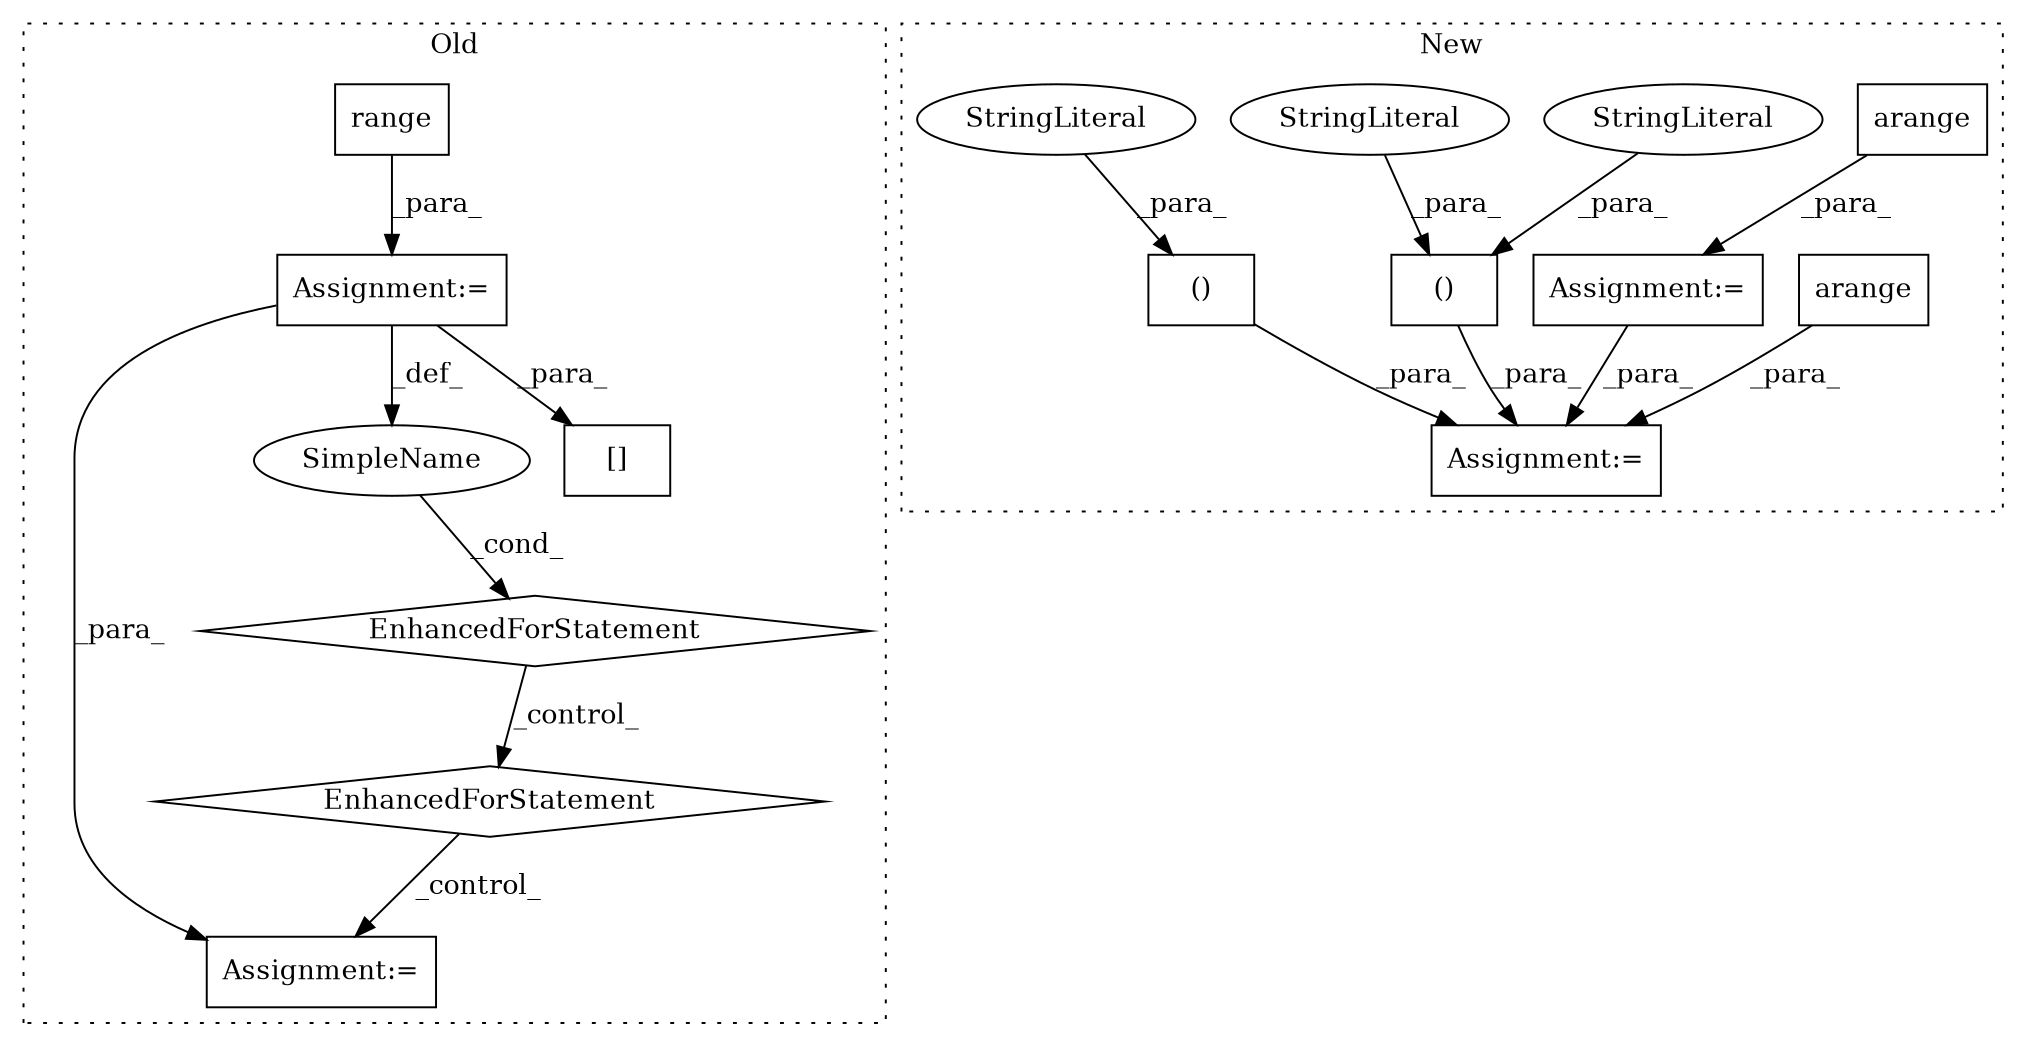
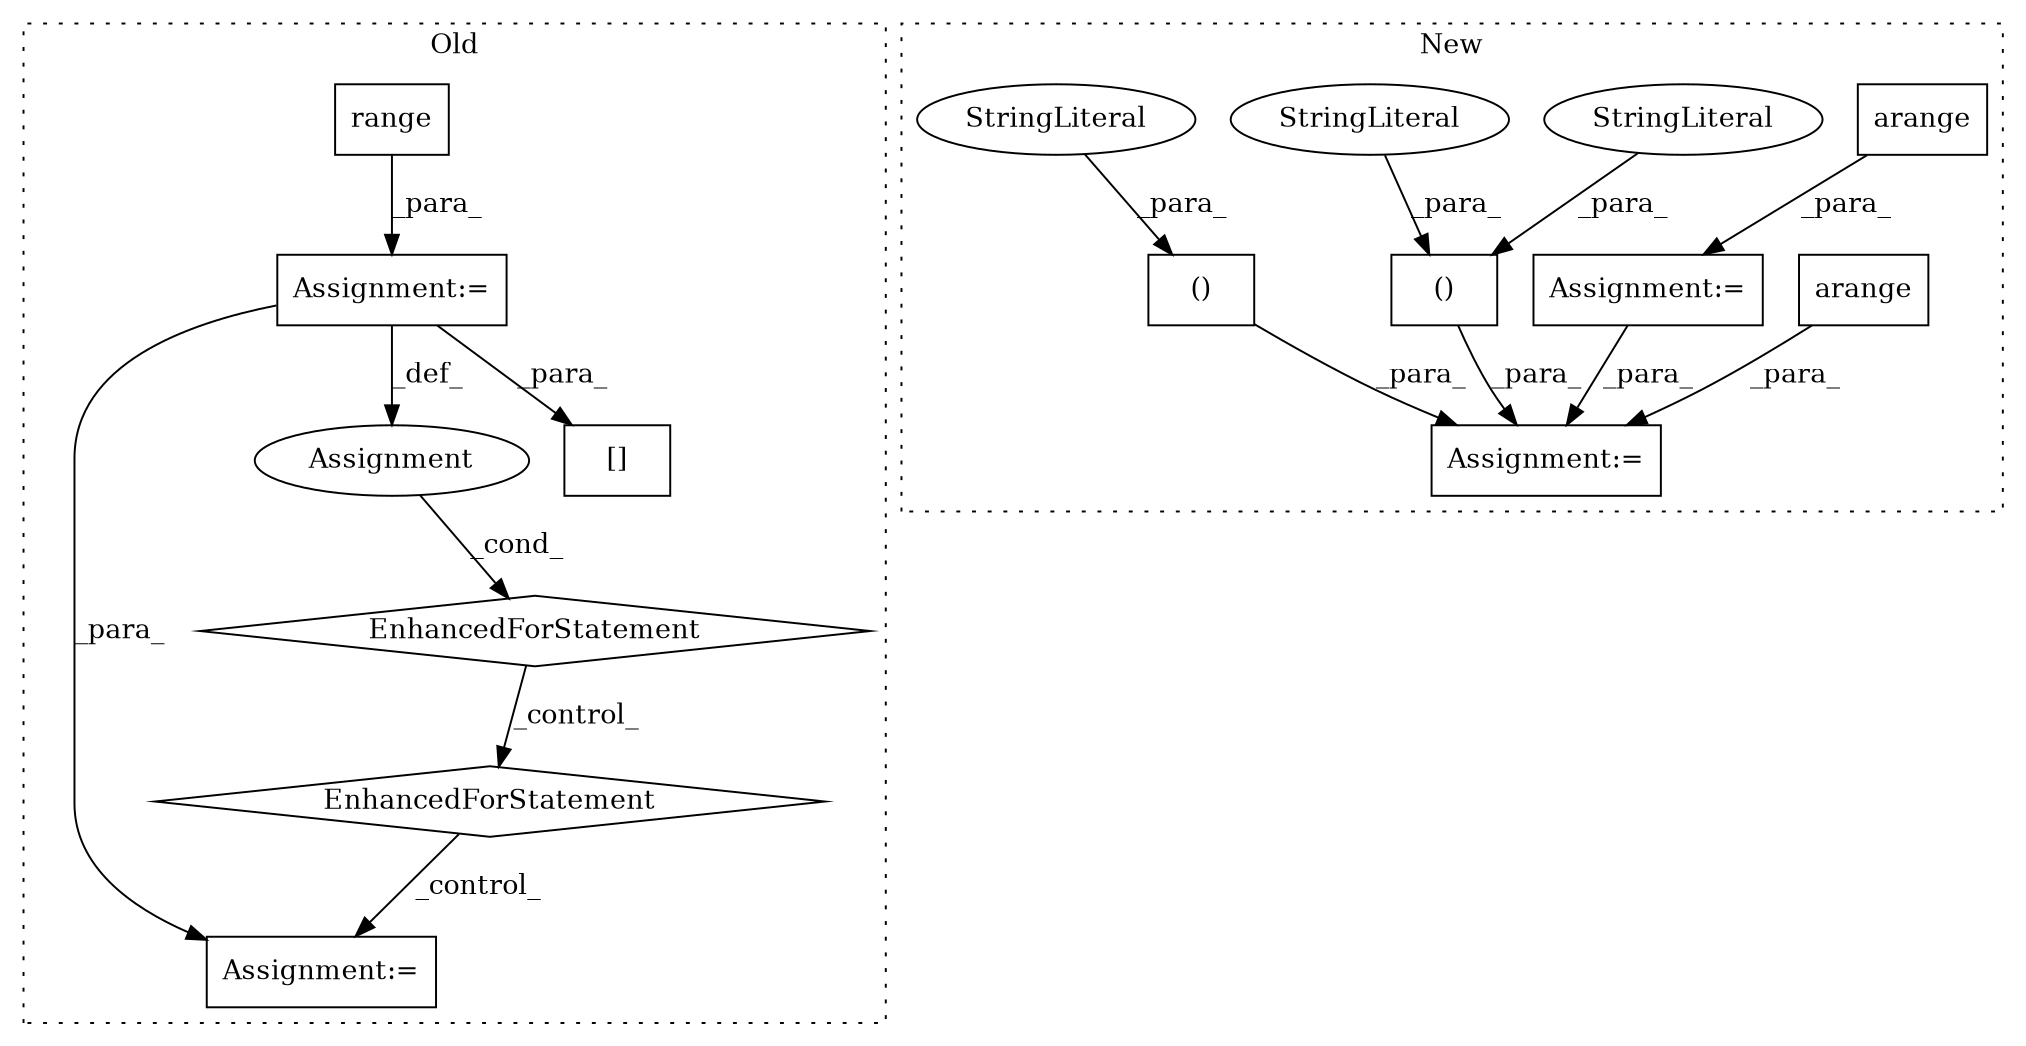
  digraph {
    node [a=7 l=1 s="2962,3043" shape=box]
    n1 [a=32 l="6,1" label=range s="3027,3042"]
    n2 [l="57,2" label="Assignment:="]
    n3 [a=70 l="57,2" label=EnhancedForStatement shape=diamond]
    n4 [l=2 label="Assignment:=" s=3188]
-   n5 [a=42 label=SimpleName s=3023 shape=ellipse]
+   n5 [a=42 label=Assignment s=3023 shape=ellipse]
    n6 [a=2 l="17,2" label="[]" s="3213,3260"]
    n7 [a=70 l="61,2" label=EnhancedForStatement s="3068,3148" shape=diamond]
    n8 [a=32 l="7,1" label=arange s="2976,2987"]
    n9 [label="Assignment:=" s=3065]
    n10 [label="Assignment:=" s=2878]
    n11 [a=106 l=33 label="()" s=2926]
    n12 [a=32 l="7,1" label=arange s="2885,2900"]
    n13 [a=106 l=47 label="()" s=3003]
    n14 [a=45 l=18 label=StringLiteral s=3003 shape=ellipse]
    n15 [a=45 l=16 label=StringLiteral s=3034 shape=ellipse]
    n16 [a=45 l=16 label=StringLiteral s=2943 shape=ellipse]
    subgraph cluster_1 {
      label=Old
      style=dotted
      n1
      n2
      n3
      n4
      n5
      n6
      n7
    }
    subgraph cluster_2 {
      label=New
      style=dotted
      n8
      n9
      n10
      n11
      n12
      n13
      n14
      n15
      n16
    }
    n1 -> n2 [label=_para_]
    n2 -> n4 [label=_para_]
    n2 -> n5 [label=_def_]
    n2 -> n6 [label=_para_]
    n3 -> n7 [label=_control_]
    n5 -> n3 [label=_cond_]
    n7 -> n4 [label=_control_]
    n8 -> n9 [label=_para_]
    n10 -> n9 [label=_para_]
    n11 -> n9 [label=_para_]
    n12 -> n10 [label=_para_]
    n13 -> n9 [label=_para_]
    n14 -> n13 [label=_para_]
    n15 -> n13 [label=_para_]
    n16 -> n11 [label=_para_]
  }
